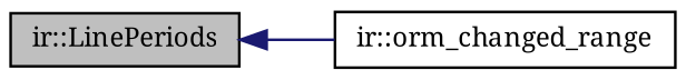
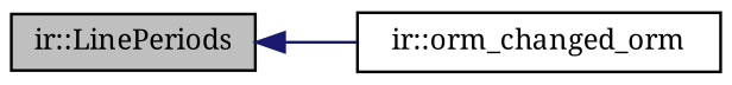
  digraph {
    rankdir=LR
    fontname="Noto Serif"
    node [color=black fontname="Noto Serif" fontsize=10 shape=record style=filled]
    n1 [fillcolor=grey75 fontcolor=black height=0.2 label="ir::LinePeriods" width=0.4]
-   n2 [fillcolor=white height=0.2 label="ir::orm_changed_range" width=0.4]
+   n2 [fillcolor=white height=0.2 label="ir::orm_changed_orm" width=0.4]
    n1 -> n2 [color=midnightblue dir=back fontname="Noto Serif" fontsize=10 labelfontname=Helvetica labelfontsize=10 style=solid]
  }
